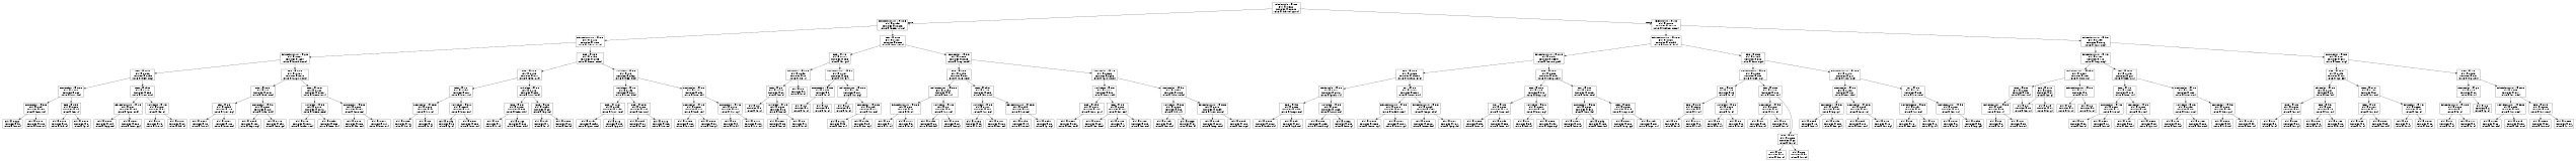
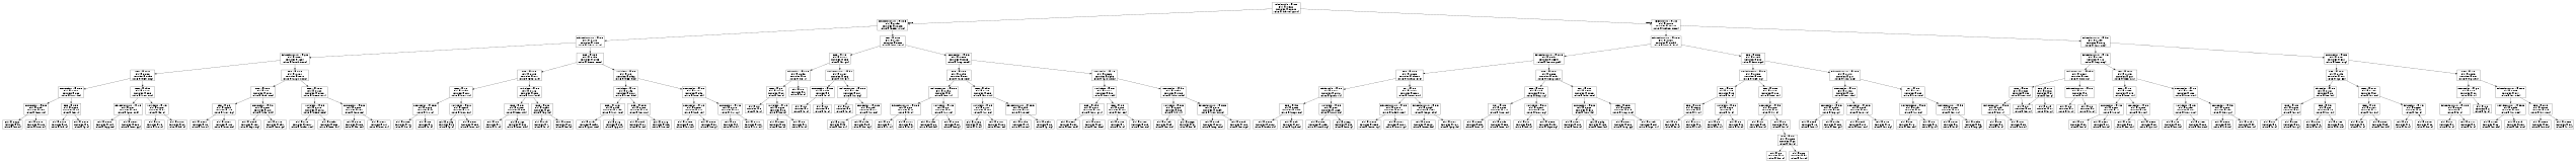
  digraph {
    node [fontname=helvetica shape=box]
    edge [fontname=helvetica]
    n1 [label="relationship <= 0.5\ngini = 0.366\nsamples = 26048\nvalue = [19778, 6270]"]
    n2 [label="education_num <= 11.5\ngini = 0.495\nsamples = 10603\nvalue = [5855, 4748]"]
    n3 [label="relationship <= 4.5\ngini = 0.178\nsamples = 15445\nvalue = [13923, 1522]"]
    n4 [label="education_num <= 8.5\ngini = 0.442\nsamples = 7420\nvalue = [4972, 2448]"]
    n5 [label="age <= 11.5\ngini = 0.401\nsamples = 3183\nvalue = [883, 2300]"]
    n6 [label="education_num <= 12.5\ngini = 0.121\nsamples = 14199\nvalue = [13279, 920]"]
    n7 [label="education_num <= 9.5\ngini = 0.499\nsamples = 1246\nvalue = [644, 602]"]
    n8 [label="education_num <= 6.5\ngini = 0.387\nsamples = 4637\nvalue = [3419, 1218]"]
    n9 [label="age <= 18.5\ngini = 0.493\nsamples = 2783\nvalue = [1553, 1230]"]
    n10 [label="age <= 7.5\ngini = 0.474\nsamples = 158\nvalue = [97, 61]"]
    n11 [label="occupation <= 3.5\ngini = 0.385\nsamples = 3025\nvalue = [786, 2239]"]
    n12 [label="age <= 18.5\ngini = 0.218\nsamples = 1095\nvalue = [959, 136]"]
    n13 [label="age <= 18.5\ngini = 0.424\nsamples = 3542\nvalue = [2460, 1082]"]
    n14 [label="age <= 10.5\ngini = 0.415\nsamples = 847\nvalue = [598, 249]"]
    n15 [label="workclass <= 5.5\ngini = 0.5\nsamples = 1936\nvalue = [955, 981]"]
    n16 [label="occupation <= 12.5\ngini = 0.108\nsamples = 262\nvalue = [247, 15]"]
    n17 [label="age <= 49.5\ngini = 0.248\nsamples = 833\nvalue = [712, 121]"]
    n18 [label="age <= 12.5\ngini = 0.3\nsamples = 1114\nvalue = [909, 205]"]
    n19 [label="age <= 45.5\ngini = 0.461\nsamples = 2428\nvalue = [1551, 877]"]
    n20 [label="occupation <= 3.5\ngini = 0.09\nsamples = 233\nvalue = [222, 11]"]
    n21 [label="age <= 13.5\ngini = 0.238\nsamples = 29\nvalue = [25, 4]"]
    n22 [label="education_num <= 4.5\ngini = 0.27\nsamples = 739\nvalue = [620, 119]"]
    n23 [label="workclass <= 4.5\ngini = 0.042\nsamples = 94\nvalue = [92, 2]"]
    n24 [label="gini = 0.162\nsamples = 90\nvalue = [82, 8]"]
    n25 [label="gini = 0.041\nsamples = 143\nvalue = [140, 3]"]
    n26 [label="gini = 0.172\nsamples = 21\nvalue = [19, 2]"]
    n27 [label="gini = 0.375\nsamples = 8\nvalue = [6, 2]"]
    n28 [label="gini = 0.221\nsamples = 419\nvalue = [366, 53]"]
    n29 [label="gini = 0.327\nsamples = 320\nvalue = [254, 66]"]
    n30 [label="gini = 0.0\nsamples = 73\nvalue = [73, 0]"]
    n31 [label="gini = 0.172\nsamples = 21\nvalue = [19, 2]"]
    n32 [label="age <= 6.5\ngini = 0.209\nsamples = 473\nvalue = [417, 56]"]
    n33 [label="occupation <= 9.0\ngini = 0.357\nsamples = 641\nvalue = [492, 149]"]
    n34 [label="workclass <= 5.5\ngini = 0.471\nsamples = 2176\nvalue = [1351, 825]"]
    n35 [label="occupation <= 3.5\ngini = 0.328\nsamples = 252\nvalue = [200, 52]"]
    n36 [label="gini = 0.027\nsamples = 73\nvalue = [72, 1]"]
    n37 [label="gini = 0.237\nsamples = 400\nvalue = [345, 55]"]
    n38 [label="gini = 0.309\nsamples = 450\nvalue = [364, 86]"]
    n39 [label="gini = 0.442\nsamples = 191\nvalue = [128, 63]"]
    n40 [label="gini = 0.48\nsamples = 1824\nvalue = [1093, 731]"]
    n41 [label="gini = 0.391\nsamples = 352\nvalue = [258, 94]"]
    n42 [label="gini = 0.245\nsamples = 105\nvalue = [90, 15]"]
    n43 [label="gini = 0.377\nsamples = 147\nvalue = [110, 37]"]
    n44 [label="age <= 7.5\ngini = 0.293\nsamples = 224\nvalue = [184, 40]"]
    n45 [label="workclass <= 5.5\ngini = 0.446\nsamples = 623\nvalue = [414, 209]"]
    n46 [label="workclass <= 4.5\ngini = 0.496\nsamples = 1644\nvalue = [752, 892]"]
    n47 [label="occupation <= 5.5\ngini = 0.424\nsamples = 292\nvalue = [203, 89]"]
    n48 [label="occupation <= 13.5\ngini = 0.176\nsamples = 82\nvalue = [74, 8]"]
    n49 [label="workclass <= 3.0\ngini = 0.349\nsamples = 142\nvalue = [110, 32]"]
    n50 [label="race <= 0.5\ngini = 0.458\nsamples = 555\nvalue = [358, 197]"]
    n51 [label="race <= 2.5\ngini = 0.291\nsamples = 68\nvalue = [56, 12]"]
    n52 [label="gini = 0.123\nsamples = 76\nvalue = [71, 5]"]
    n53 [label="gini = 0.5\nsamples = 6\nvalue = [3, 3]"]
    n54 [label="gini = 0.496\nsamples = 11\nvalue = [6, 5]"]
    n55 [label="gini = 0.327\nsamples = 131\nvalue = [104, 27]"]
    n56 [label="gini = 0.0\nsamples = 7\nvalue = [7, 0]"]
    n57 [label="gini = 0.461\nsamples = 548\nvalue = [351, 197]"]
    n58 [label="gini = 0.49\nsamples = 7\nvalue = [3, 4]"]
    n59 [label="gini = 0.228\nsamples = 61\nvalue = [53, 8]"]
    n60 [label="age <= 44.5\ngini = 0.499\nsamples = 1495\nvalue = [707, 788]"]
    n61 [label="age <= 21.5\ngini = 0.422\nsamples = 149\nvalue = [45, 104]"]
    n62 [label="occupation <= 4.5\ngini = 0.375\nsamples = 172\nvalue = [129, 43]"]
    n63 [label="occupation <= 7.5\ngini = 0.473\nsamples = 120\nvalue = [74, 46]"]
    n64 [label="gini = 0.497\nsamples = 1392\nvalue = [641, 751]"]
    n65 [label="gini = 0.46\nsamples = 103\nvalue = [66, 37]"]
    n66 [label="gini = 0.219\nsamples = 24\nvalue = [3, 21]"]
    n67 [label="gini = 0.446\nsamples = 125\nvalue = [42, 83]"]
    n68 [label="gini = 0.425\nsamples = 121\nvalue = [84, 37]"]
    n69 [label="gini = 0.208\nsamples = 51\nvalue = [45, 6]"]
    n70 [label="gini = 0.0\nsamples = 9\nvalue = [0, 9]"]
    n71 [label="gini = 0.444\nsamples = 111\nvalue = [74, 37]"]
    n72 [label="education <= 10.5\ngini = 0.298\nsamples = 22\nvalue = [18, 4]"]
    n73 [label="native_country <= 9.0\ngini = 0.487\nsamples = 136\nvalue = [79, 57]"]
    n74 [label="age <= 23.5\ngini = 0.493\nsamples = 330\nvalue = [145, 185]"]
    n75 [label="occupation <= 4.5\ngini = 0.363\nsamples = 2695\nvalue = [641, 2054]"]
    n76 [label="age <= 6.5\ngini = 0.245\nsamples = 21\nvalue = [18, 3]"]
    n77 [label="gini = 0.0\nsamples = 1\nvalue = [0, 1]"]
    n78 [label="occupation <= 2.5\ngini = 0.198\nsamples = 9\nvalue = [8, 1]"]
    n79 [label="native_country <= 21.0\ngini = 0.493\nsamples = 127\nvalue = [71, 56]"]
    n80 [label="gini = 0.0\nsamples = 5\nvalue = [5, 0]"]
    n81 [label="workclass <= 4.5\ngini = 0.305\nsamples = 16\nvalue = [13, 3]"]
    n82 [label="gini = 0.231\nsamples = 15\nvalue = [13, 2]"]
    n83 [label="gini = 0.0\nsamples = 1\nvalue = [0, 1]"]
    n84 [label="gini = 0.0\nsamples = 1\nvalue = [0, 1]"]
    n85 [label="gini = 0.0\nsamples = 8\nvalue = [8, 0]"]
    n86 [label="gini = 0.0\nsamples = 3\nvalue = [0, 3]"]
    n87 [label="occupation <= 10.5\ngini = 0.489\nsamples = 124\nvalue = [71, 53]"]
    n88 [label="gini = 0.476\nsamples = 95\nvalue = [58, 37]"]
    n89 [label="gini = 0.495\nsamples = 29\nvalue = [13, 16]"]
    n90 [label="native_country <= 28.0\ngini = 0.496\nsamples = 97\nvalue = [53, 44]"]
    n91 [label="age <= 39.5\ngini = 0.478\nsamples = 233\nvalue = [92, 141]"]
    n92 [label="workclass <= 5.5\ngini = 0.277\nsamples = 910\nvalue = [151, 759]"]
    n93 [label="occupation <= 9.0\ngini = 0.398\nsamples = 1785\nvalue = [490, 1295]"]
    n94 [label="education_num <= 12.5\ngini = 0.18\nsamples = 10\nvalue = [9, 1]"]
    n95 [label="workclass <= 4.5\ngini = 0.5\nsamples = 87\nvalue = [44, 43]"]
    n96 [label="workclass <= 0.5\ngini = 0.444\nsamples = 132\nvalue = [44, 88]"]
    n97 [label="education_num <= 13.5\ngini = 0.499\nsamples = 101\nvalue = [48, 53]"]
    n98 [label="gini = 0.0\nsamples = 7\nvalue = [7, 0]"]
    n99 [label="gini = 0.444\nsamples = 3\nvalue = [2, 1]"]
    n100 [label="gini = 0.493\nsamples = 66\nvalue = [29, 37]"]
    n101 [label="gini = 0.408\nsamples = 21\nvalue = [15, 6]"]
    n102 [label="gini = 0.486\nsamples = 12\nvalue = [7, 5]"]
    n103 [label="gini = 0.427\nsamples = 120\nvalue = [37, 83]"]
    n104 [label="gini = 0.498\nsamples = 79\nvalue = [42, 37]"]
    n105 [label="gini = 0.397\nsamples = 22\nvalue = [6, 16]"]
    n106 [label="age <= 19.5\ngini = 0.247\nsamples = 718\nvalue = [114, 674]"]
    n107 [label="race <= 1.5\ngini = 0.423\nsamples = 122\nvalue = [37, 85]"]
    n108 [label="workclass <= 5.5\ngini = 0.468\nsamples = 126\nvalue = [79, 47]"]
    n109 [label="education_num <= 13.5\ngini = 0.373\nsamples = 1659\nvalue = [411, 1248]"]
    n110 [label="gini = 0.334\nsamples = 151\nvalue = [32, 119]"]
    n111 [label="gini = 0.224\nsamples = 637\nvalue = [82, 555]"]
    n112 [label="gini = 0.408\nsamples = 7\nvalue = [5, 2]"]
    n113 [label="gini = 0.402\nsamples = 115\nvalue = [32, 83]"]
    n114 [label="gini = 0.489\nsamples = 89\nvalue = [51, 38]"]
    n115 [label="gini = 0.368\nsamples = 37\nvalue = [28, 9]"]
    n116 [label="gini = 0.409\nsamples = 1241\nvalue = [356, 885]"]
    n117 [label="gini = 0.229\nsamples = 418\nvalue = [55, 363]"]
    n118 [label="education_num <= 11.5\ngini = 0.094\nsamples = 13397\nvalue = [12738, 659]"]
    n119 [label="age <= 13.5\ngini = 0.439\nsamples = 802\nvalue = [541, 261]"]
    n120 [label="education_num <= 7.5\ngini = 0.452\nsamples = 742\nvalue = [486, 256]"]
    n121 [label="occupation <= 3.5\ngini = 0.43\nsamples = 504\nvalue = [158, 346]"]
    n122 [label="age <= 15.5\ngini = 0.065\nsamples = 11300\nvalue = [10922, 378]"]
    n123 [label="age <= 13.5\ngini = 0.232\nsamples = 2097\nvalue = [1816, 281]"]
    n124 [label="marital_status <= 3.5\ngini = 0.185\nsamples = 155\nvalue = [139, 16]"]
    n125 [label="education_num <= 13.5\ngini = 0.471\nsamples = 647\nvalue = [402, 245]"]
    n126 [label="relationship <= 1.5\ngini = 0.024\nsamples = 6176\nvalue = [6102, 74]"]
    n127 [label="sex <= 0.5\ngini = 0.112\nsamples = 5124\nvalue = [4820, 304]"]
    n128 [label="age <= 10.5\ngini = 0.09\nsamples = 972\nvalue = [926, 46]"]
    n129 [label="sex <= 0.5\ngini = 0.331\nsamples = 1125\nvalue = [890, 235]"]
    n130 [label="age <= 9.5\ngini = 0.053\nsamples = 1913\nvalue = [1861, 52]"]
    n131 [label="workclass <= 5.5\ngini = 0.01\nsamples = 4263\nvalue = [4241, 22]"]
    n132 [label="education_num <= 8.5\ngini = 0.071\nsamples = 3072\nvalue = [2959, 113]"]
    n133 [label="education_num <= 8.5\ngini = 0.169\nsamples = 2052\nvalue = [1861, 191]"]
    n134 [label="gini = 0.025\nsamples = 1106\nvalue = [1092, 14]"]
    n135 [label="gini = 0.09\nsamples = 807\nvalue = [769, 38]"]
    n136 [label="gini = 0.008\nsamples = 4055\nvalue = [4039, 16]"]
    n137 [label="gini = 0.056\nsamples = 208\nvalue = [202, 6]"]
    n138 [label="gini = 0.048\nsamples = 1858\nvalue = [1812, 46]"]
    n139 [label="gini = 0.104\nsamples = 1214\nvalue = [1147, 67]"]
    n140 [label="gini = 0.128\nsamples = 1348\nvalue = [1255, 93]"]
    n141 [label="gini = 0.24\nsamples = 704\nvalue = [606, 98]"]
    n142 [label="sex <= 0.5\ngini = 0.052\nsamples = 742\nvalue = [722, 20]"]
    n143 [label="workclass <= 3.0\ngini = 0.201\nsamples = 230\nvalue = [204, 26]"]
    n144 [label="occupation <= 3.5\ngini = 0.268\nsamples = 576\nvalue = [484, 92]"]
    n145 [label="age <= 25.5\ngini = 0.385\nsamples = 549\nvalue = [406, 143]"]
    n146 [label="gini = 0.015\nsamples = 390\nvalue = [387, 3]"]
    n147 [label="gini = 0.092\nsamples = 352\nvalue = [335, 17]"]
    n148 [label="gini = 0.0\nsamples = 39\nvalue = [39, 0]"]
    n149 [label="gini = 0.235\nsamples = 191\nvalue = [165, 26]"]
    n150 [label="gini = 0.134\nsamples = 111\nvalue = [103, 8]"]
    n151 [label="gini = 0.296\nsamples = 465\nvalue = [381, 84]"]
    n152 [label="gini = 0.334\nsamples = 312\nvalue = [246, 66]"]
    n153 [label="gini = 0.439\nsamples = 237\nvalue = [160, 77]"]
    n154 [label="sex <= 0.5\ngini = 0.473\nsamples = 13\nvalue = [8, 5]"]
    n155 [label="age <= 10.5\ngini = 0.143\nsamples = 142\nvalue = [131, 11]"]
    n156 [label="occupation <= 5.0\ngini = 0.416\nsamples = 464\nvalue = [327, 137]"]
    n157 [label="sex <= 0.5\ngini = 0.484\nsamples = 183\nvalue = [75, 108]"]
    n158 [label="age <= 10.5\ngini = 0.346\nsamples = 9\nvalue = [7, 2]"]
    n159 [label="workclass <= 3.0\ngini = 0.375\nsamples = 4\nvalue = [1, 3]"]
    n160 [label="occupation <= 9.5\ngini = 0.072\nsamples = 80\nvalue = [77, 3]"]
    n161 [label="race <= 3.5\ngini = 0.225\nsamples = 62\nvalue = [54, 8]"]
    n162 [label="gini = 0.0\nsamples = 3\nvalue = [3, 0]"]
    n163 [label="gini = 0.444\nsamples = 6\nvalue = [4, 2]"]
    n164 [label="gini = 0.0\nsamples = 1\nvalue = [1, 0]"]
    n165 [label="gini = 0.0\nsamples = 3\nvalue = [0, 3]"]
    n166 [label="gini = 0.0\nsamples = 23\nvalue = [23, 0]"]
    n167 [label="gini = 0.1\nsamples = 57\nvalue = [54, 3]"]
    n168 [label="gini = 0.0\nsamples = 10\nvalue = [10, 0]"]
    n169 [label="gini = 0.26\nsamples = 52\nvalue = [44, 8]"]
    n170 [label="occupation <= 3.5\ngini = 0.492\nsamples = 153\nvalue = [86, 67]"]
    n171 [label="occupation <= 11.5\ngini = 0.349\nsamples = 311\nvalue = [241, 70]"]
    n172 [label="marital_status <= 5.5\ngini = 0.497\nsamples = 82\nvalue = [44, 38]"]
    n173 [label="native_country <= 9.5\ngini = 0.425\nsamples = 101\nvalue = [31, 70]"]
    n174 [label="gini = 0.289\nsamples = 40\nvalue = [33, 7]"]
    n175 [label="gini = 0.498\nsamples = 113\nvalue = [53, 60]"]
    n176 [label="gini = 0.319\nsamples = 271\nvalue = [217, 54]"]
    n177 [label="gini = 0.48\nsamples = 40\nvalue = [24, 16]"]
    n178 [label="gini = 0.5\nsamples = 76\nvalue = [38, 38]"]
    n179 [label="gini = 0.0\nsamples = 6\nvalue = [6, 0]"]
    n180 [label="gini = 0.278\nsamples = 6\nvalue = [5, 1]"]
    n181 [label="gini = 0.398\nsamples = 95\nvalue = [26, 69]"]
    n182 [label="native_country <= 39.5\ngini = 0.187\nsamples = 115\nvalue = [103, 12]"]
    n183 [label="age <= 15.5\ngini = 0.475\nsamples = 627\nvalue = [383, 244]"]
    n184 [label="age <= 18.5\ngini = 0.498\nsamples = 117\nvalue = [62, 55]"]
    n185 [label="age <= 7.5\ngini = 0.373\nsamples = 387\nvalue = [96, 291]"]
    n186 [label="race <= 2.5\ngini = 0.163\nsamples = 112\nvalue = [102, 10]"]
    n187 [label="education_num <= 1.5\ngini = 0.444\nsamples = 3\nvalue = [1, 2]"]
    n188 [label="age <= 7.5\ngini = 0.353\nsamples = 175\nvalue = [135, 40]"]
    n189 [label="occupation <= 4.5\ngini = 0.495\nsamples = 452\nvalue = [248, 204]"]
    n190 [label="native_country <= 3.5\ngini = 0.09\nsamples = 85\nvalue = [81, 4]"]
    n191 [label="gini = 0.0\nsamples = 13\nvalue = [13, 0]"]
    n192 [label="gini = 0.0\nsamples = 1\nvalue = [1, 0]"]
    n193 [label="gini = 0.0\nsamples = 2\nvalue = [0, 2]"]
    n194 [label="age <= 27.0\ngini = 0.346\nsamples = 27\nvalue = [21, 6]"]
    n195 [label="gini = 0.49\nsamples = 14\nvalue = [8, 6]"]
    n196 [label="gini = 0.5\nsamples = 2\nvalue = [1, 1]"]
    n197 [label="gini = 0.07\nsamples = 83\nvalue = [80, 3]"]
    n198 [label="occupation <= 7.5\ngini = 0.127\nsamples = 44\nvalue = [41, 3]"]
    n199 [label="occupation <= 2.0\ngini = 0.405\nsamples = 131\nvalue = [94, 37]"]
    n200 [label="workclass <= 0.5\ngini = 0.495\nsamples = 254\nvalue = [114, 140]"]
    n201 [label="occupation <= 9.5\ngini = 0.438\nsamples = 198\nvalue = [134, 64]"]
    n202 [label="gini = 0.0\nsamples = 30\nvalue = [30, 0]"]
    n203 [label="gini = 0.337\nsamples = 14\nvalue = [11, 3]"]
    n204 [label="gini = 0.48\nsamples = 50\nvalue = [30, 20]"]
    n205 [label="gini = 0.332\nsamples = 81\nvalue = [64, 17]"]
    n206 [label="gini = 0.43\nsamples = 32\nvalue = [22, 10]"]
    n207 [label="gini = 0.485\nsamples = 222\nvalue = [92, 130]"]
    n208 [label="gini = 0.322\nsamples = 99\nvalue = [79, 20]"]
    n209 [label="gini = 0.494\nsamples = 99\nvalue = [55, 44]"]
    n210 [label="education <= 8.5\ngini = 0.464\nsamples = 60\nvalue = [38, 22]"]
    n211 [label="age <= 37.0\ngini = 0.488\nsamples = 57\nvalue = [24, 33]"]
    n212 [label="occupation <= 6.0\ngini = 0.18\nsamples = 10\nvalue = [9, 1]"]
    n213 [label="education_num <= 12.5\ngini = 0.355\nsamples = 377\nvalue = [87, 290]"]
    n214 [label="race <= 0.5\ngini = 0.375\nsamples = 32\nvalue = [24, 8]"]
    n215 [label="age <= 9.5\ngini = 0.5\nsamples = 28\nvalue = [14, 14]"]
    n216 [label="race <= 1.5\ngini = 0.434\nsamples = 44\nvalue = [14, 30]"]
    n217 [label="education <= 7.5\ngini = 0.355\nsamples = 13\nvalue = [10, 3]"]
    n218 [label="gini = 0.0\nsamples = 2\nvalue = [0, 2]"]
    n219 [label="gini = 0.32\nsamples = 30\nvalue = [24, 6]"]
    n220 [label="gini = 0.278\nsamples = 6\nvalue = [5, 1]"]
    n221 [label="gini = 0.483\nsamples = 22\nvalue = [9, 13]"]
    n222 [label="gini = 0.32\nsamples = 5\nvalue = [4, 1]"]
    n223 [label="gini = 0.381\nsamples = 39\nvalue = [10, 29]"]
    n224 [label="gini = 0.0\nsamples = 1\nvalue = [0, 1]"]
    n225 [label="gini = 0.278\nsamples = 12\nvalue = [10, 2]"]
    n226 [label="education_num <= 11.5\ngini = 0.375\nsamples = 4\nvalue = [3, 1]"]
    n227 [label="gini = 0.0\nsamples = 6\nvalue = [6, 0]"]
    n228 [label="native_country <= 35.5\ngini = 0.395\nsamples = 258\nvalue = [70, 188]"]
    n229 [label="age <= 21.5\ngini = 0.245\nsamples = 119\nvalue = [17, 102]"]
    n230 [label="gini = 0.0\nsamples = 1\nvalue = [1, 0]"]
    n231 [label="gini = 0.444\nsamples = 3\nvalue = [2, 1]"]
    n232 [label="gini = 0.488\nsamples = 26\nvalue = [11, 15]"]
    n233 [label="gini = 0.379\nsamples = 232\nvalue = [59, 173]"]
    n234 [label="gini = 0.388\nsamples = 38\nvalue = [10, 28]"]
    n235 [label="gini = 0.158\nsamples = 81\nvalue = [7, 74]"]
    n1 -> n2 [headlabel=True labelangle=45 labeldistance=2.5]
    n1 -> n3 [headlabel=False labelangle=-45 labeldistance=2.5]
    n2 -> n4
    n2 -> n5
    n3 -> n6
    n3 -> n7
    n4 -> n8
    n4 -> n9
    n5 -> n10
    n5 -> n11
    n6 -> n118
    n6 -> n119
    n7 -> n120
    n7 -> n121
    n8 -> n12
    n8 -> n13
    n9 -> n14
    n9 -> n15
    n10 -> n72
    n10 -> n73
    n11 -> n74
    n11 -> n75
    n12 -> n16
    n12 -> n17
    n13 -> n18
    n13 -> n19
    n14 -> n44
    n14 -> n45
    n15 -> n46
    n15 -> n47
    n16 -> n20
    n16 -> n21
    n17 -> n22
    n17 -> n23
    n18 -> n32
    n18 -> n33
    n19 -> n34
    n19 -> n35
    n20 -> n24
    n20 -> n25
    n21 -> n26
    n21 -> n27
    n22 -> n28
    n22 -> n29
    n23 -> n30
    n23 -> n31
    n32 -> n36
    n32 -> n37
    n33 -> n38
    n33 -> n39
    n34 -> n40
    n34 -> n41
    n35 -> n42
    n35 -> n43
    n44 -> n48
    n44 -> n49
    n45 -> n50
    n45 -> n51
    n46 -> n60
    n46 -> n61
    n47 -> n62
    n47 -> n63
    n48 -> n52
    n48 -> n53
    n49 -> n54
    n49 -> n55
    n50 -> n56
    n50 -> n57
    n51 -> n58
    n51 -> n59
    n60 -> n64
    n60 -> n65
    n61 -> n66
    n61 -> n67
    n62 -> n68
    n62 -> n69
    n63 -> n70
    n63 -> n71
    n72 -> n76
    n72 -> n77
    n73 -> n78
    n73 -> n79
    n74 -> n90
    n74 -> n91
    n75 -> n92
    n75 -> n93
    n76 -> n80
    n76 -> n81
    n78 -> n84
    n78 -> n85
    n79 -> n86
    n79 -> n87
    n81 -> n82
    n81 -> n83
    n87 -> n88
    n87 -> n89
    n90 -> n94
    n90 -> n95
    n91 -> n96
    n91 -> n97
    n92 -> n106
    n92 -> n107
    n93 -> n108
    n93 -> n109
    n94 -> n98
    n94 -> n99
    n95 -> n100
    n95 -> n101
    n96 -> n102
    n96 -> n103
    n97 -> n104
    n97 -> n105
    n106 -> n110
-   n107 -> n111
+   n106 -> n111
    n107 -> n112
    n107 -> n113
    n108 -> n114
    n108 -> n115
    n109 -> n116
    n109 -> n117
    n118 -> n122
    n118 -> n123
    n119 -> n124
    n119 -> n125
    n120 -> n182
    n120 -> n183
    n121 -> n184
    n121 -> n185
    n122 -> n126
    n122 -> n127
    n123 -> n128
    n123 -> n129
    n124 -> n154
    n124 -> n155
    n125 -> n156
    n125 -> n157
    n126 -> n130
    n126 -> n131
    n127 -> n132
    n127 -> n133
    n128 -> n142
    n128 -> n143
    n129 -> n144
    n129 -> n145
    n130 -> n134
    n130 -> n135
    n131 -> n136
    n131 -> n137
    n132 -> n138
    n132 -> n139
    n133 -> n140
    n133 -> n141
    n142 -> n146
    n142 -> n147
    n143 -> n148
    n143 -> n149
    n144 -> n150
    n144 -> n151
    n145 -> n152
    n145 -> n153
    n154 -> n158
    n154 -> n159
    n155 -> n160
-   n155 -> n161
+   n167 -> n161
    n156 -> n170
    n156 -> n171
    n157 -> n172
    n157 -> n173
    n158 -> n162
    n158 -> n163
    n159 -> n164
    n159 -> n165
    n160 -> n166
    n160 -> n167
    n161 -> n168
    n161 -> n169
    n170 -> n174
    n170 -> n175
    n171 -> n176
    n171 -> n177
    n172 -> n178
    n172 -> n179
    n173 -> n180
    n173 -> n181
    n182 -> n186
    n182 -> n187
    n183 -> n188
    n183 -> n189
    n184 -> n210
    n184 -> n211
    n185 -> n212
    n185 -> n213
    n186 -> n190
    n186 -> n191
    n187 -> n192
    n187 -> n193
    n188 -> n198
    n188 -> n199
    n189 -> n200
    n189 -> n201
    n190 -> n196
    n190 -> n197
    n194 -> n191
    n194 -> n195
    n198 -> n202
    n198 -> n203
    n199 -> n204
    n199 -> n205
    n200 -> n206
    n200 -> n207
    n201 -> n208
    n201 -> n209
    n210 -> n214
    n210 -> n215
    n211 -> n216
    n211 -> n217
    n212 -> n226
    n212 -> n227
    n213 -> n228
    n213 -> n229
    n214 -> n218
    n214 -> n219
    n215 -> n220
    n215 -> n221
    n216 -> n222
    n216 -> n223
    n217 -> n224
-   n217 -> n225
+   n225 -> n217
    n226 -> n230
    n226 -> n231
    n228 -> n232
    n228 -> n233
    n229 -> n234
    n229 -> n235
  }
